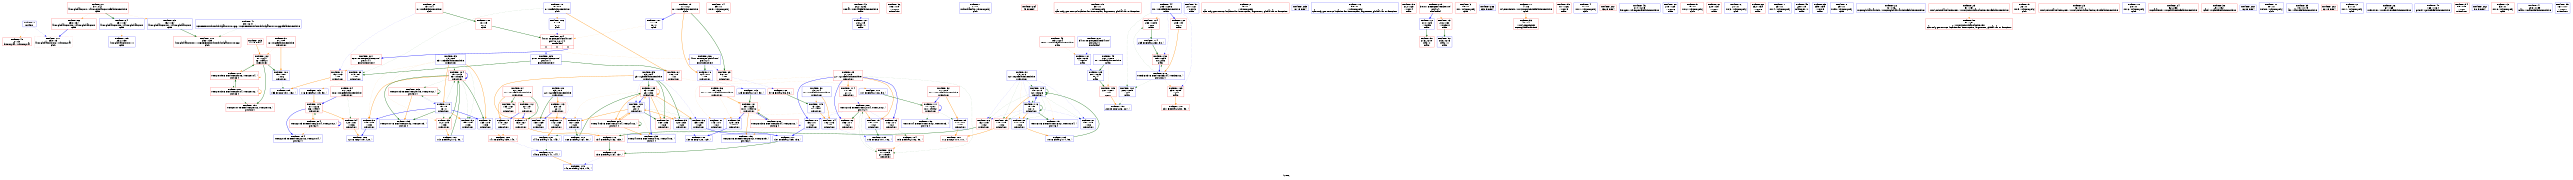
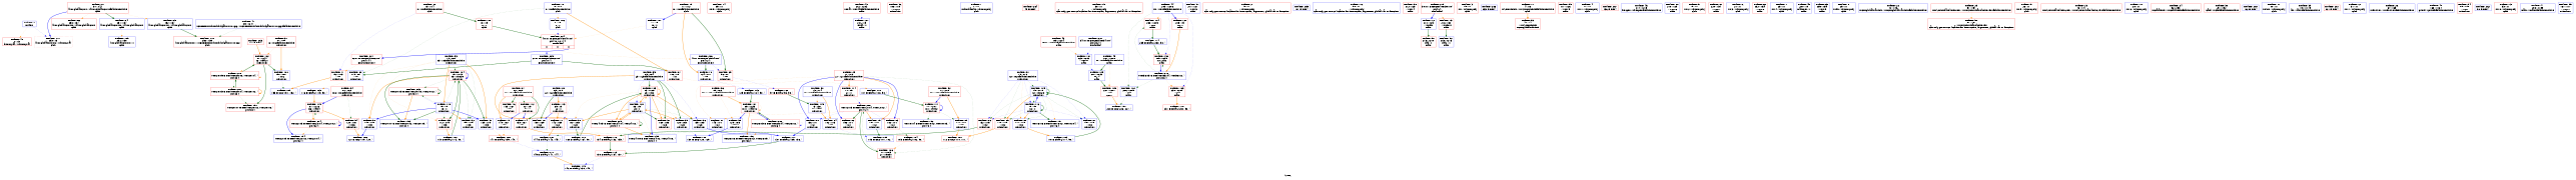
  digraph {
    label=SVFG
    node [color=blue shape=record]
    edge [color=darkorange style=bold]
    n1 [label="{NodeID: 0\nNullPtr}"]
    n2 [color=red label="{NodeID: 48\n2\<--3\ndummyVal\<--dummyVal\n}"]
    n3 [color=red label="{NodeID: 111\n253\<--3\nllvm.global_ctors_2\<--dummyVal\nGlob }" style=dotted]
    n4 [color=red label="{NodeID: 263\n147 = PHI()\n}"]
    n5 [color=red label="{NodeID: 122\n87\<--147\nsq\<--call21\n_Z5solvev\n}"]
    n6 [label="{NodeID: 100\n151\<--87\n\<--sq\n_Z5solvev\n}"]
    n7 [color=red label="{NodeID: 197\nMR_28V_7 = PHI(MR_28V_2, MR_28V_6, )\npts\{88 \}\n}"]
    n8 [color=red label="{NodeID: 218\nMR_28V_5 = PHI(MR_28V_6, MR_28V_4, )\npts\{88 \}\n}"]
    n9 [label="{NodeID: 189\n153 = cmp(151, 152, )\n}"]
    n10 [color=red label="{NodeID: 207\nMR_28V_3 = PHI(MR_28V_4, MR_28V_2, )\npts\{88 \}\n}"]
    n11 [color=red label="{NodeID: 180\n141 = Binary(139, 140, )\n}"]
    n12 [label="{NodeID: 171\n145 = Binary(141, 144, )\n}"]
    n13 [label="{NodeID: 173\n146 = Binary(138, 145, )\n}"]
    n14 [color=red label="{NodeID: 97\n160\<--83\n\<--y3\n_Z5solvev\n}"]
    n15 [color=red label="{NodeID: 14\n35\<--1\n.str.9\<--dummyObj\nGlob }"]
    n16 [label="{NodeID: 194\nMR_22V_5 = PHI(MR_22V_2, MR_22V_4, )\npts\{82 \}\n}"]
    n17 [label="{NodeID: 28\n69\<--70\ny2\<--y2_field_insensitive\n_Z5solvev\n}"]
    n18 [color=red label="{NodeID: 77\n142\<--69\n\<--y2\n_Z5solvev\n}"]
    n19 [label="{NodeID: 78\n158\<--69\n\<--y2\n_Z5solvev\n}"]
    n20 [color=red label="{NodeID: 113\n69\<--9\ny2\<--\n_Z5solvev\n}"]
    n21 [label="{NodeID: 181\n144 = Binary(142, 143, )\n}"]
    n22 [color=red label="{NodeID: 208\nMR_12V_3 = PHI(MR_12V_4, MR_12V_2, )\npts\{72 \}\n}"]
    n23 [label="{NodeID: 79\n101\<--71\n\<--y1\n_Z5solvev\n}"]
    n24 [label="{NodeID: 80\n136\<--71\n\<--y1\n_Z5solvev\n}"]
    n25 [label="{NodeID: 81\n143\<--71\n\<--y1\n_Z5solvev\n}"]
    n26 [color=red label="{NodeID: 82\n156\<--71\n\<--y1\n_Z5solvev\n}"]
    n27 [color=red label="{NodeID: 83\n182\<--71\n\<--y1\n_Z5solvev\n}"]
    n28 [color=red label="{NodeID: 126\n71\<--183\ny1\<--inc31\n_Z5solvev\n}"]
    n29 [label="{NodeID: 185\n103 = cmp(101, 102, )\n}"]
    n30 [label="{NodeID: 177\n137 = Binary(135, 136, )\n}"]
    n31 [color=red label="{NodeID: 184\n183 = Binary(182, 98, )\n}"]
    n32 [color=red label="{NodeID: 179\n138 = Binary(134, 137, )\n}"]
    n33 [label="{NodeID: 125\n75\<--178\nx2\<--inc28\n_Z5solvev\n}"]
    n34 [color=red label="{NodeID: 85\n110\<--75\n\<--x2\n_Z5solvev\n}"]
    n35 [color=red label="{NodeID: 86\n132\<--75\n\<--x2\n_Z5solvev\n}"]
    n36 [label="{NodeID: 87\n157\<--75\n\<--x2\n_Z5solvev\n}"]
    n37 [label="{NodeID: 88\n177\<--75\n\<--x2\n_Z5solvev\n}"]
    n38 [label="{NodeID: 116\n75\<--9\nx2\<--\n_Z5solvev\n}"]
    n39 [label="{NodeID: 191\nMR_16V_6 = PHI(MR_16V_2, MR_16V_4, )\npts\{76 \}\n}"]
    n40 [color=red label="{NodeID: 187\n112 = cmp(110, 111, )\n}"]
    n41 [color=red label="{NodeID: 176\n134 = Binary(132, 133, )\n}"]
    n42 [label="{NodeID: 183\n178 = Binary(177, 98, )\n}"]
    n43 [color=red label="{NodeID: 42\n201\<--202\nretval\<--retval_field_insensitive\nmain\n}"]
    n44 [label="{NodeID: 127\n201\<--9\nretval\<--\nmain\n}"]
    n45 [color=red label="{NodeID: 56\n186\<--19\n\<--.str.2\n_Z5solvev\n}"]
    n46 [label="{NodeID: 70\n124\<--11\n\<--m\n_Z5solvev\n}"]
    n47 [label="{NodeID: 175\n125 = Binary(124, 98, )\n}"]
    n48 [color=red label="{NodeID: 121\n85\<--125\n_n11\<--add12\n_Z5solvev\n}"]
    n49 [label="{NodeID: 99\n129\<--85\n\<--_n11\n_Z5solvev\n}"]
    n50 [label="{NodeID: 196\nMR_26V_6 = PHI(MR_26V_2, MR_26V_5, )\npts\{86 \}\n}"]
    n51 [color=red label="{NodeID: 206\nMR_26V_3 = PHI(MR_26V_4, MR_26V_2, )\npts\{86 \}\n}"]
    n52 [label="{NodeID: 84\n102\<--73\n\<--_n\n_Z5solvev\n}"]
    n53 [label="{NodeID: 1\n7\<--1\n__dso_handle\<--dummyObj\nGlob }"]
    n54 [color=red label="{NodeID: 264\n49 = PHI()\n}"]
    n55 [label="{NodeID: 98\n167\<--83\n\<--y3\n_Z5solvev\n}"]
    n56 [label="{NodeID: 172\n168 = Binary(167, 98, )\n}"]
    n57 [color=red label="{NodeID: 123\n83\<--168\ny3\<--inc\n_Z5solvev\n}"]
    n58 [label="{NodeID: 195\nMR_24V_8 = PHI(MR_24V_2, MR_24V_6, )\npts\{84 \}\n}"]
    n59 [label="{NodeID: 95\n128\<--83\n\<--y3\n_Z5solvev\n}"]
    n60 [label="{NodeID: 96\n135\<--83\n\<--y3\n_Z5solvev\n}"]
    n61 [label="{NodeID: 120\n83\<--9\ny3\<--\n_Z5solvev\n}"]
    n62 [color=red label="{NodeID: 205\nMR_24V_3 = PHI(MR_24V_4, MR_24V_2, )\npts\{84 \}\n}"]
    n63 [color=red label="{NodeID: 15\n38\<--1\n\<--dummyObj\nCan only get source location for instruction, argument, global var or function.}"]
    n64 [color=red label="{NodeID: 112\n67\<--9\nx1\<--\n_Z5solvev\n}"]
    n65 [color=red label="{NodeID: 74\n133\<--67\n\<--x1\n_Z5solvev\n}"]
    n66 [label="{NodeID: 75\n140\<--67\n\<--x1\n_Z5solvev\n}"]
    n67 [color=red label="{NodeID: 76\n155\<--67\n\<--x1\n_Z5solvev\n}"]
    n68 [color=red label="{NodeID: 29\n71\<--72\ny1\<--y1_field_insensitive\n_Z5solvev\n}"]
    n69 [color=red label="{NodeID: 114\n71\<--9\ny1\<--\n_Z5solvev\n}"]
    n70 [color=red label="{NodeID: 43\n203\<--204\ntests\<--tests_field_insensitive\nmain\n}"]
    n71 [label="{NodeID: 101\n223\<--203\n\<--tests\nmain\n}"]
    n72 [label="{NodeID: 129\n207\<--223\n_n\<--\nmain\n}"]
    n73 [color=red label="{NodeID: 105\n227\<--207\n\<--_n\nctors\n}"]
    n74 [label="{NodeID: 57\n211\<--21\n\<--.str.3\nmain\n}"]
    n75 [color=red label="{NodeID: 71\n152\<--13\n\<--A\n_Z5solvev\n}"]
    n76 [color=red label="{NodeID: 168\n97 = Binary(96, 98, )\n}"]
    n77 [label="{NodeID: 115\n73\<--97\n_n\<--add\n_Z5solvev\n}"]
    n78 [color=red label="{NodeID: 2\n9\<--1\n\<--dummyObj\nCan only get source location for instruction, argument, global var or function.}"]
    n79 [label="{NodeID: 265\n187 = PHI()\n}"]
    n80 [label="{NodeID: 182\n173 = Binary(172, 98, )\n}"]
    n81 [color=red label="{NodeID: 124\n79\<--173\nx3\<--inc25\n_Z5solvev\n}"]
    n82 [label="{NodeID: 90\n119\<--79\n\<--x3\n_Z5solvev\n}"]
    n83 [label="{NodeID: 91\n139\<--79\n\<--x3\n_Z5solvev\n}"]
    n84 [label="{NodeID: 92\n159\<--79\n\<--x3\n_Z5solvev\n}"]
    n85 [color=red label="{NodeID: 93\n172\<--79\n\<--x3\n_Z5solvev\n}"]
    n86 [label="{NodeID: 193\nMR_20V_7 = PHI(MR_20V_2, MR_20V_5, )\npts\{80 \}\n}"]
    n87 [color=red label="{NodeID: 203\nMR_20V_3 = PHI(MR_20V_5, MR_20V_2, )\npts\{80 \}\n}"]
    n88 [label="{NodeID: 186\n121 = cmp(119, 120, )\n}"]
    n89 [label="{NodeID: 118\n79\<--9\nx3\<--\n_Z5solvev\n}"]
    n90 [label="{NodeID: 188\n130 = cmp(128, 129, )\n}"]
    n91 [label="{NodeID: 16\n98\<--1\n\<--dummyObj\nCan only get source location for instruction, argument, global var or function.}"]
    n92 [label="{NodeID: 30\n73\<--74\n_n\<--_n_field_insensitive\n_Z5solvev\n}"]
    n93 [label="{NodeID: 44\n205\<--206\ntst\<--tst_field_insensitive\nmain\n}"]
    n94 [label="{NodeID: 102\n226\<--205\n\<--tst\nmain\n}"]
    n95 [color=red label="{NodeID: 103\n230\<--205\n\<--tst\nmain\n}"]
    n96 [color=red label="{NodeID: 104\n238\<--205\n\<--tst\nmain\n}"]
    n97 [color=red label="{NodeID: 128\n205\<--9\ntst\<--\nmain\n}"]
    n98 [color=red label="{NodeID: 130\n205\<--239\ntst\<--inc\nmain\n}"]
    n99 [label="{NodeID: 190\n228 = cmp(226, 227, )\n}"]
    n100 [color=red label="{NodeID: 178\n231 = Binary(230, 98, )\n}"]
    n101 [label="{NodeID: 174\n239 = Binary(238, 98, )\n}"]
    n102 [label="{NodeID: 216\nMR_36V_3 = PHI(MR_36V_4, MR_36V_2, )\npts\{206 \}\n}"]
    n103 [color=red label="{NodeID: 224\n40V_1 = ENCHI(MR_40V_0)\npts\{10 12 14 \}\nFun[main]|{<s0>11|<s1>11|<s2>11}}" style=double]
    n104 [label="{NodeID: 225\n2V_1 = ENCHI(MR_2V_0)\npts\{10 \}\nFun[_Z5solvev]}" style=double]
    n105 [label="{NodeID: 226\n4V_1 = ENCHI(MR_4V_0)\npts\{12 \}\nFun[_Z5solvev]}" style=double]
    n106 [color=red label="{NodeID: 227\n6V_1 = ENCHI(MR_6V_0)\npts\{14 \}\nFun[_Z5solvev]}" style=double]
    n107 [color=red label="{NodeID: 67\n106\<--8\n\<--n\n_Z5solvev\n}"]
    n108 [label="{NodeID: 68\n115\<--8\n\<--n\n_Z5solvev\n}"]
    n109 [color=red label="{NodeID: 69\n96\<--11\n\<--m\n_Z5solvev\n}"]
    n110 [label="{NodeID: 170\n107 = Binary(106, 98, )\n}"]
    n111 [label="{NodeID: 169\n116 = Binary(115, 98, )\n}"]
    n112 [color=red label="{NodeID: 58\n212\<--23\n\<--.str.4\nmain\n}"]
    n113 [label="{NodeID: 72\n210\<--25\n\<--stdin\nmain\n}"]
    n114 [color=red label="{NodeID: 51\n213\<--210\ncall\<--\nmain\n}"]
    n115 [color=red label="{NodeID: 119\n81\<--116\n_n6\<--add7\n_Z5solvev\n}"]
    n116 [color=red label="{NodeID: 94\n120\<--81\n\<--_n6\n_Z5solvev\n}"]
    n117 [color=red label="{NodeID: 204\nMR_22V_3 = PHI(MR_22V_4, MR_22V_2, )\npts\{82 \}\n}"]
    n118 [color=red label="{NodeID: 3\n15\<--1\n.str\<--dummyObj\nGlob }"]
    n119 [label="{NodeID: 266\n233 = PHI()\n}"]
    n120 [color=red label="{NodeID: 17\n4\<--6\n_ZStL8__ioinit\<--_ZStL8__ioinit_field_insensitive\nGlob }"]
    n121 [color=red label="{NodeID: 53\n48\<--4\n\<--_ZStL8__ioinit\n__cxx_global_var_init\n}"]
    n122 [label="{NodeID: 31\n75\<--76\nx2\<--x2_field_insensitive\n_Z5solvev\n}"]
    n123 [label="{NodeID: 45\n207\<--208\n_n\<--_n_field_insensitive\nmain\n}"]
    n124 [color=red label="{NodeID: 117\n77\<--107\n_n1\<--add2\n_Z5solvev\n}"]
    n125 [color=red label="{NodeID: 59\n217\<--26\n\<--.str.5\nmain\n}"]
    n126 [color=red label="{NodeID: 73\n216\<--30\n\<--stdout\nmain\n}"]
    n127 [label="{NodeID: 52\n219\<--216\ncall1\<--\nmain\n}"]
    n128 [label="{NodeID: 89\n111\<--77\n\<--_n1\n_Z5solvev\n}"]
    n129 [label="{NodeID: 192\nMR_18V_4 = PHI(MR_18V_2, MR_18V_3, )\npts\{78 \}\n}"]
    n130 [label="{NodeID: 4\n17\<--1\n.str.1\<--dummyObj\nGlob }"]
    n131 [color=red label="{NodeID: 267\n236 = PHI()\n}"]
    n132 [label="{NodeID: 18\n8\<--10\nn\<--n_field_insensitive\nGlob }"]
    n133 [label="{NodeID: 106\n8\<--9\nn\<--\nGlob }"]
    n134 [color=red label="{NodeID: 32\n77\<--78\n_n1\<--_n1_field_insensitive\n_Z5solvev\n}"]
    n135 [label="{NodeID: 46\n214\<--215\nfreopen\<--freopen_field_insensitive\n}"]
    n136 [label="{NodeID: 60\n218\<--28\n\<--.str.6\nmain\n}"]
    n137 [color=red label="{NodeID: 5\n19\<--1\n.str.2\<--dummyObj\nGlob }"]
    n138 [color=red label="{NodeID: 19\n11\<--12\nm\<--m_field_insensitive\nGlob }"]
    n139 [label="{NodeID: 107\n11\<--9\nm\<--\nGlob }"]
    n140 [label="{NodeID: 33\n79\<--80\nx3\<--x3_field_insensitive\n_Z5solvev\n}"]
    n141 [label="{NodeID: 47\n39\<--247\n_GLOBAL__sub_I_dzhulgakov_1_0.cpp\<--_GLOBAL__sub_I_dzhulgakov_1_0.cpp_field_insensitive\n}"]
    n142 [color=red label="{NodeID: 110\n252\<--39\nllvm.global_ctors_1\<--_GLOBAL__sub_I_dzhulgakov_1_0.cpp\nGlob }"]
    n143 [color=red label="{NodeID: 61\n220\<--31\n\<--.str.7\nmain\n}"]
    n144 [label="{NodeID: 6\n21\<--1\n.str.3\<--dummyObj\nGlob }"]
    n145 [color=red label="{NodeID: 20\n13\<--14\nA\<--A_field_insensitive\nGlob }"]
    n146 [color=red label="{NodeID: 108\n13\<--9\nA\<--\nGlob }"]
    n147 [color=red label="{NodeID: 34\n81\<--82\n_n6\<--_n6_field_insensitive\n_Z5solvev\n}"]
    n148 [color=red label="{NodeID: 62\n232\<--33\n\<--.str.8\nmain\n}"]
    n149 [label="{NodeID: 7\n23\<--1\n.str.4\<--dummyObj\nGlob }"]
    n150 [color=red label="{NodeID: 21\n37\<--41\nllvm.global_ctors\<--llvm.global_ctors_field_insensitive\nGlob }"]
    n151 [label="{NodeID: 64\n251\<--37\nllvm.global_ctors_0\<--llvm.global_ctors\nGlob }"]
    n152 [label="{NodeID: 65\n252\<--37\nllvm.global_ctors_1\<--llvm.global_ctors\nGlob }"]
    n153 [color=red label="{NodeID: 66\n253\<--37\nllvm.global_ctors_2\<--llvm.global_ctors\nGlob }"]
    n154 [label="{NodeID: 109\n251\<--38\nllvm.global_ctors_0\<--\nGlob }"]
    n155 [label="{NodeID: 35\n83\<--84\ny3\<--y3_field_insensitive\n_Z5solvev\n}"]
    n156 [label="{NodeID: 49\n200\<--9\nmain_ret\<--\nmain\n}"]
    n157 [label="{NodeID: 63\n235\<--35\n\<--.str.9\nmain\n}"]
    n158 [label="{NodeID: 8\n25\<--1\nstdin\<--dummyObj\nGlob }"]
    n159 [label="{NodeID: 22\n42\<--43\n__cxx_global_var_init\<--__cxx_global_var_init_field_insensitive\n}"]
    n160 [color=red label="{NodeID: 36\n85\<--86\n_n11\<--_n11_field_insensitive\n_Z5solvev\n}"]
    n161 [color=red label="{NodeID: 50\n50\<--51\n\<--_ZNSt8ios_base4InitD1Ev\nCan only get source location for instruction, argument, global var or function.}"]
    n162 [color=red label="{NodeID: 9\n26\<--1\n.str.5\<--dummyObj\nGlob }"]
    n163 [color=red label="{NodeID: 23\n46\<--47\n_ZNSt8ios_base4InitC1Ev\<--_ZNSt8ios_base4InitC1Ev_field_insensitive\n}"]
    n164 [color=red label="{NodeID: 37\n87\<--88\nsq\<--sq_field_insensitive\n_Z5solvev\n}"]
    n165 [label="{NodeID: 10\n28\<--1\n.str.6\<--dummyObj\nGlob }"]
    n166 [color=red label="{NodeID: 24\n52\<--53\n__cxa_atexit\<--__cxa_atexit_field_insensitive\n}"]
    n167 [color=red label="{NodeID: 38\n91\<--92\nscanf\<--scanf_field_insensitive\n}"]
    n168 [label="{NodeID: 260\n162 = PHI()\n}"]
    n169 [label="{NodeID: 11\n30\<--1\nstdout\<--dummyObj\nGlob }"]
    n170 [color=red label="{NodeID: 25\n51\<--57\n_ZNSt8ios_base4InitD1Ev\<--_ZNSt8ios_base4InitD1Ev_field_insensitive\n}"]
    n171 [label="{NodeID: 39\n148\<--149\nabs\<--abs_field_insensitive\n}"]
    n172 [color=red label="{NodeID: 219\n30V_1 = ENCHI(MR_30V_0)\npts\{1 \}\nFun[main]}" style=double]
    n173 [color=red label="{NodeID: 261\n221 = PHI()\n}"]
    n174 [label="{NodeID: 12\n31\<--1\n.str.7\<--dummyObj\nGlob }"]
    n175 [label="{NodeID: 26\n64\<--65\n_Z5solvev\<--_Z5solvev_field_insensitive\n}"]
    n176 [label="{NodeID: 40\n163\<--164\nprintf\<--printf_field_insensitive\n}"]
    n177 [color=red label="{NodeID: 54\n89\<--15\n\<--.str\n_Z5solvev\n}"]
    n178 [label="{NodeID: 262\n90 = PHI()\n}"]
    n179 [color=red label="{NodeID: 13\n33\<--1\n.str.8\<--dummyObj\nGlob }"]
    n180 [color=red label="{NodeID: 27\n67\<--68\nx1\<--x1_field_insensitive\n_Z5solvev\n}"]
    n181 [label="{NodeID: 41\n198\<--199\nmain\<--main_field_insensitive\n}"]
    n182 [label="{NodeID: 221\n34V_1 = ENCHI(MR_34V_0)\npts\{204 \}\nFun[main]}" style=double]
    n183 [label="{NodeID: 55\n161\<--17\n\<--.str.1\n_Z5solvev\n}"]
    n1 -> n2 [style=dotted]
    n1 -> n3 [color=blue style=dotted]
    n4 -> n5
    n5 -> n6 [color=darkgreen]
    n5 -> n7 [color=darkgreen]
    n5 -> n8 [style=dotted]
    n6 -> n9 [color=darkgreen style=dotted]
    n8 -> n5 [color=darkgreen]
    n8 -> n8 [style=dotted]
    n8 -> n10 [color=darkgreen style=dotted]
    n10 -> n7 [color=darkgreen style=dotted]
    n10 -> n8 [color=darkgreen]
    n10 -> n10
    n11 -> n12 [color=blue style=dotted]
    n12 -> n13
    n17 -> n18 [color=blue style=dotted]
    n17 -> n19 [color=darkgreen]
    n17 -> n20
    n18 -> n21
    n20 -> n18
    n20 -> n19 [color=blue]
    n21 -> n12 [color=darkgreen style=dotted]
    n22 -> n23
    n22 -> n24 [color=blue style=dotted]
    n22 -> n25 [style=dotted]
    n22 -> n26 [color=darkgreen]
    n22 -> n27 [color=blue style=dotted]
-   n22 -> n28 [color=darkgreen style=dotted]
+   n22 -> n28 [color=darkgreen]
    n23 -> n29 [color=darkgreen]
    n24 -> n30 [color=blue]
    n25 -> n21 [color=darkgreen style=dotted]
    n27 -> n31 [color=darkgreen style=dotted]
    n28 -> n22 [color=darkgreen style=dotted]
    n30 -> n32 [color=darkgreen]
    n31 -> n28 [style=dotted]
    n32 -> n13 [color=blue style=dotted]
    n33 -> n33 [color=darkgreen]
    n33 -> n34
    n33 -> n35 [color=darkgreen style=dotted]
    n33 -> n36 [color=darkgreen style=dotted]
    n33 -> n37 [color=darkgreen style=dotted]
    n33 -> n38 [color=darkgreen style=dotted]
    n33 -> n39 [style=dotted]
    n34 -> n40
    n35 -> n41 [color=darkgreen]
    n37 -> n42
    n38 -> n33 [color=blue]
    n38 -> n34 [color=darkgreen style=dotted]
    n38 -> n35 [color=blue style=dotted]
    n38 -> n36 [color=blue style=dotted]
    n38 -> n37
    n38 -> n38 [color=darkgreen]
    n38 -> n39 [color=darkgreen]
    n41 -> n32 [color=darkgreen]
    n42 -> n33 [color=darkgreen]
    n43 -> n44 [color=blue style=dotted]
    n46 -> n47 [color=blue style=dotted]
    n47 -> n48 [color=darkgreen]
    n48 -> n48 [style=dotted]
    n48 -> n49 [color=blue]
    n48 -> n50
    n48 -> n51 [color=blue]
    n49 -> n90 [color=blue]
    n51 -> n48 [color=darkgreen]
    n51 -> n50 [style=dotted]
    n51 -> n51 [color=blue style=dotted]
    n52 -> n29 [color=blue style=dotted]
    n55 -> n56 [color=darkgreen]
    n56 -> n57 [color=darkgreen]
    n57 -> n14
    n57 -> n55 [style=dotted]
    n57 -> n57
    n57 -> n58 [color=blue]
    n57 -> n59 [style=dotted]
    n57 -> n60
-   n57 -> n61 [color=blue]
+   n57 -> n61
    n57 -> n62
    n59 -> n90 [color=blue style=dotted]
    n60 -> n30 [color=blue]
    n61 -> n14 [color=darkgreen]
    n61 -> n55
    n61 -> n57 [style=dotted]
    n61 -> n58 [style=dotted]
    n61 -> n59
    n61 -> n60 [color=darkgreen style=dotted]
    n61 -> n61 [style=dotted]
    n61 -> n62
    n62 -> n58
    n62 -> n61
    n62 -> n62 [color=darkgreen]
    n64 -> n65 [color=blue]
    n64 -> n66 [color=blue]
    n65 -> n41
    n66 -> n11 [style=dotted]
    n68 -> n23
    n68 -> n24 [color=blue]
    n68 -> n25 [style=dotted]
    n68 -> n26 [color=blue]
    n68 -> n27 [color=blue]
    n68 -> n28 [color=darkgreen style=dotted]
    n68 -> n69
    n69 -> n22 [color=blue style=dotted]
    n70 -> n71 [style=dotted]
    n71 -> n72 [color=blue style=dotted]
    n72 -> n73 [color=darkgreen]
    n73 -> n99
    n75 -> n9
    n76 -> n77 [color=darkgreen]
    n77 -> n52
    n80 -> n81 [color=darkgreen]
    n81 -> n81 [color=blue]
    n81 -> n82
    n81 -> n83 [color=darkgreen]
    n81 -> n84 [color=darkgreen style=dotted]
    n81 -> n85 [color=darkgreen]
    n81 -> n86 [color=darkgreen]
    n81 -> n87 [color=darkgreen style=dotted]
    n82 -> n88 [color=blue]
    n83 -> n11 [style=dotted]
    n85 -> n80
    n87 -> n86
    n87 -> n87 [color=darkgreen]
    n87 -> n89 [color=blue style=dotted]
    n89 -> n81 [color=darkgreen style=dotted]
    n89 -> n82 [color=blue]
    n89 -> n83 [color=blue]
    n89 -> n84
    n89 -> n85 [color=darkgreen style=dotted]
    n89 -> n86 [color=darkgreen]
    n89 -> n87 [color=darkgreen style=dotted]
    n92 -> n52
    n92 -> n77 [style=dotted]
    n93 -> n94 [color=darkgreen style=dotted]
    n93 -> n95 [color=blue style=dotted]
    n93 -> n96 [style=dotted]
    n93 -> n97 [color=blue]
    n93 -> n98 [color=blue style=dotted]
    n94 -> n99 [color=darkgreen style=dotted]
    n95 -> n100
    n96 -> n101 [color=darkgreen]
    n97 -> n102
    n98 -> n102 [color=blue]
    n101 -> n98 [color=darkgreen]
    n102 -> n94 [color=darkgreen style=dotted]
    n102 -> n95 [style=dotted]
    n102 -> n96 [color=darkgreen style=dotted]
    n102 -> n98 [color=darkgreen style=dotted]
    n103 -> n104 [color=blue style=dotted tailport=s0]
    n103 -> n105 [style=dotted tailport=s1]
    n103 -> n106 [color=blue tailport=s2]
    n104 -> n107 [color=darkgreen]
    n104 -> n108 [color=darkgreen]
    n105 -> n46 [color=darkgreen]
    n105 -> n109 [color=blue style=dotted]
    n106 -> n75 [style=dotted]
    n107 -> n110 [style=dotted]
    n108 -> n111 [style=dotted]
    n109 -> n76 [color=blue style=dotted]
    n110 -> n124 [color=darkgreen]
    n111 -> n115
    n113 -> n114 [color=darkgreen]
    n115 -> n16 [color=blue]
    n115 -> n116
    n115 -> n117
    n116 -> n88
    n117 -> n16 [style=dotted]
    n117 -> n115 [color=darkgreen style=dotted]
    n117 -> n117 [color=blue]
    n120 -> n121
    n122 -> n33 [color=darkgreen style=dotted]
    n122 -> n34 [color=darkgreen style=dotted]
    n122 -> n35 [color=blue style=dotted]
    n122 -> n36 [color=blue style=dotted]
    n122 -> n37 [style=dotted]
    n122 -> n38 [color=blue style=dotted]
    n123 -> n72 [color=darkgreen]
    n123 -> n73 [style=dotted]
    n124 -> n124 [color=blue]
    n124 -> n128 [color=darkgreen style=dotted]
    n124 -> n129 [color=darkgreen style=dotted]
    n126 -> n127 [color=darkgreen]
    n128 -> n40
    n132 -> n107
    n132 -> n108 [color=darkgreen style=dotted]
    n132 -> n133 [style=dotted]
    n133 -> n103 [color=blue style=dotted]
    n134 -> n124 [color=blue]
    n134 -> n128
    n138 -> n46
    n138 -> n109 [color=darkgreen]
    n138 -> n139 [color=blue]
    n139 -> n103 [style=dotted]
    n140 -> n81 [color=darkgreen style=dotted]
    n140 -> n82 [style=dotted]
    n140 -> n83
    n140 -> n84 [color=darkgreen style=dotted]
    n140 -> n85 [style=dotted]
    n140 -> n89
    n141 -> n142 [color=darkgreen style=dotted]
    n145 -> n75 [color=blue style=dotted]
    n145 -> n146 [color=darkgreen]
    n146 -> n103 [color=darkgreen]
    n147 -> n115 [color=blue]
    n147 -> n116 [color=darkgreen style=dotted]
    n150 -> n151 [color=darkgreen]
    n150 -> n152 [style=dotted]
    n150 -> n153 [style=dotted]
    n151 -> n154 [style=dotted]
    n152 -> n142 [color=darkgreen]
-   n153 -> n3 [color=blue]
+   n150 -> n3 [color=blue]
    n155 -> n14 [color=darkgreen]
    n155 -> n55
    n155 -> n57 [color=darkgreen]
    n155 -> n59 [color=darkgreen]
    n155 -> n60 [color=blue style=dotted]
    n155 -> n61 [color=blue style=dotted]
    n160 -> n48
    n160 -> n49 [style=dotted]
    n164 -> n5 [style=dotted]
    n164 -> n6
    n170 -> n161 [style=dotted]
    n172 -> n113 [color=blue]
    n172 -> n126 [style=dotted]
    n180 -> n64 [color=darkgreen style=dotted]
    n180 -> n65 [color=darkgreen]
    n180 -> n66
    n180 -> n67 [color=darkgreen]
    n182 -> n71 [color=blue style=dotted]
  }
